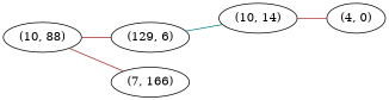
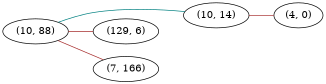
  graph {
    rankdir=LR
    edge [color=brown weight=1]
    "(10, 88)"
    "(10, 14)"
    "(129, 6)"
    n4 [label="(7, 166)"]
    n5 [label="(4, 0)"]
-   "(129, 6)" -- "(10, 14)" [color=teal]
+   "(10, 88)" -- "(10, 14)" [color=teal]
    "(10, 88)" -- "(129, 6)" [weight=2]
    "(10, 88)" -- n4
    "(10, 14)" -- n5 [weight=4]
  }
